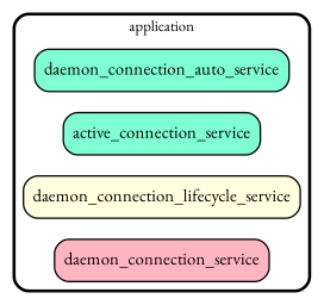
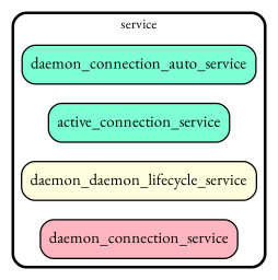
  digraph {
    fontname="EB Garamond"
    fontsize=13
    penwidth=2.6
    style=rounded
    rankdir=LR
    node [fillcolor=aquamarine fontname="EB Garamond" fontsize=15 penwidth=1.3 shape=rect style="filled,rounded"]
    n1 [label=daemon_connection_auto_service]
    n2 [label=active_connection_service]
-   n3 [fillcolor=lightyellow label=daemon_connection_lifecycle_service]
+   n3 [fillcolor=lightyellow label=daemon_daemon_lifecycle_service]
    n4 [fillcolor=lightpink label=daemon_connection_service]
    subgraph cluster_1 {
-     label=application
+     label=service
      n1
      n2
      n3
      n4
    }
  }
